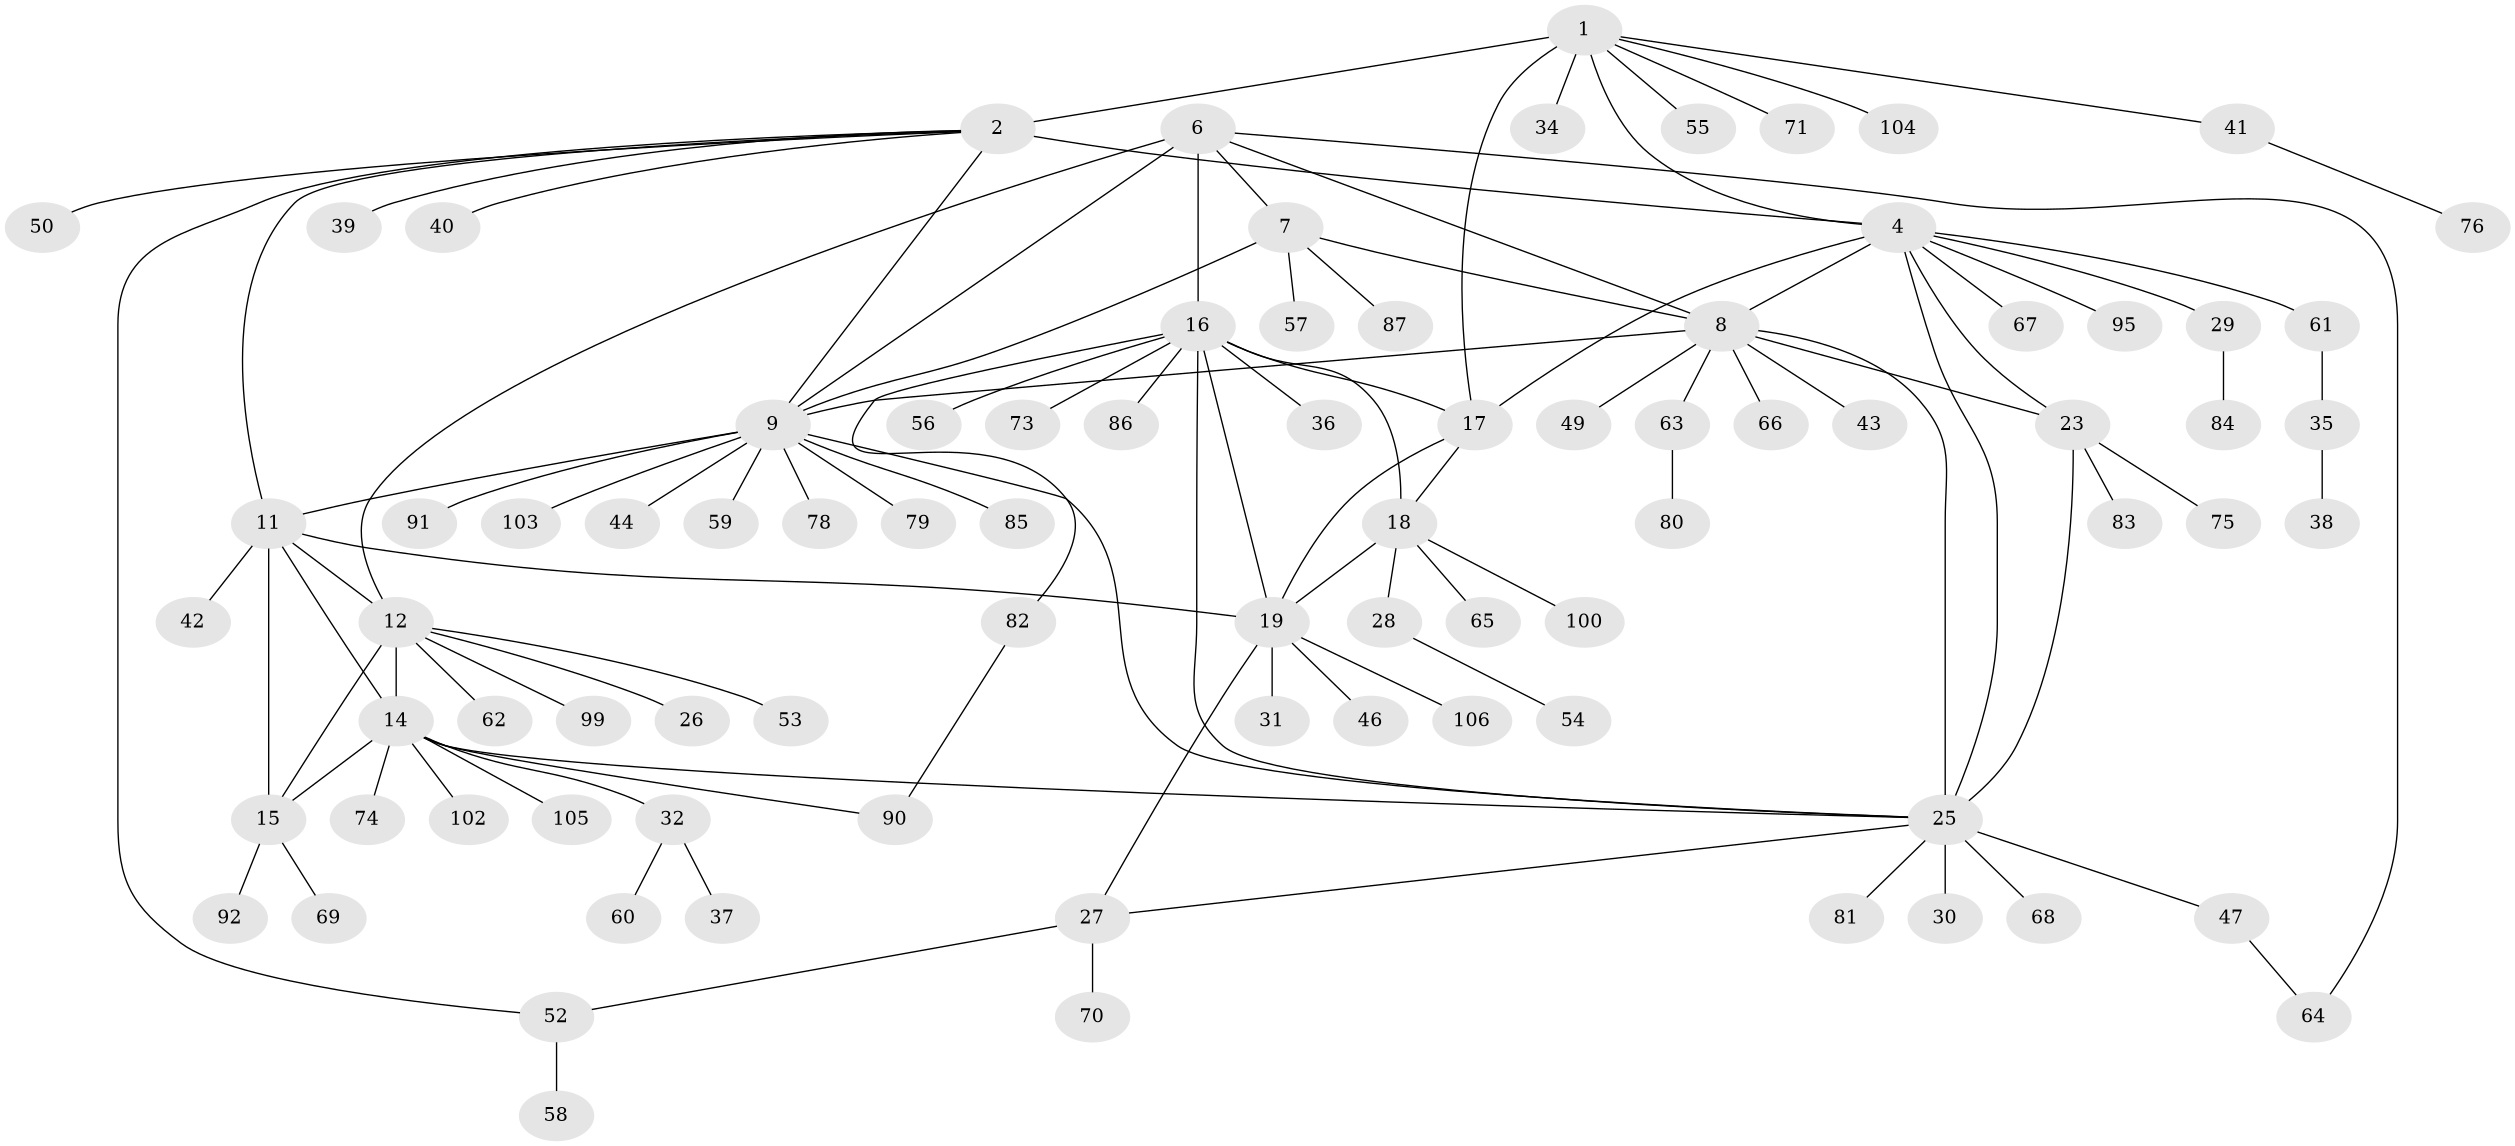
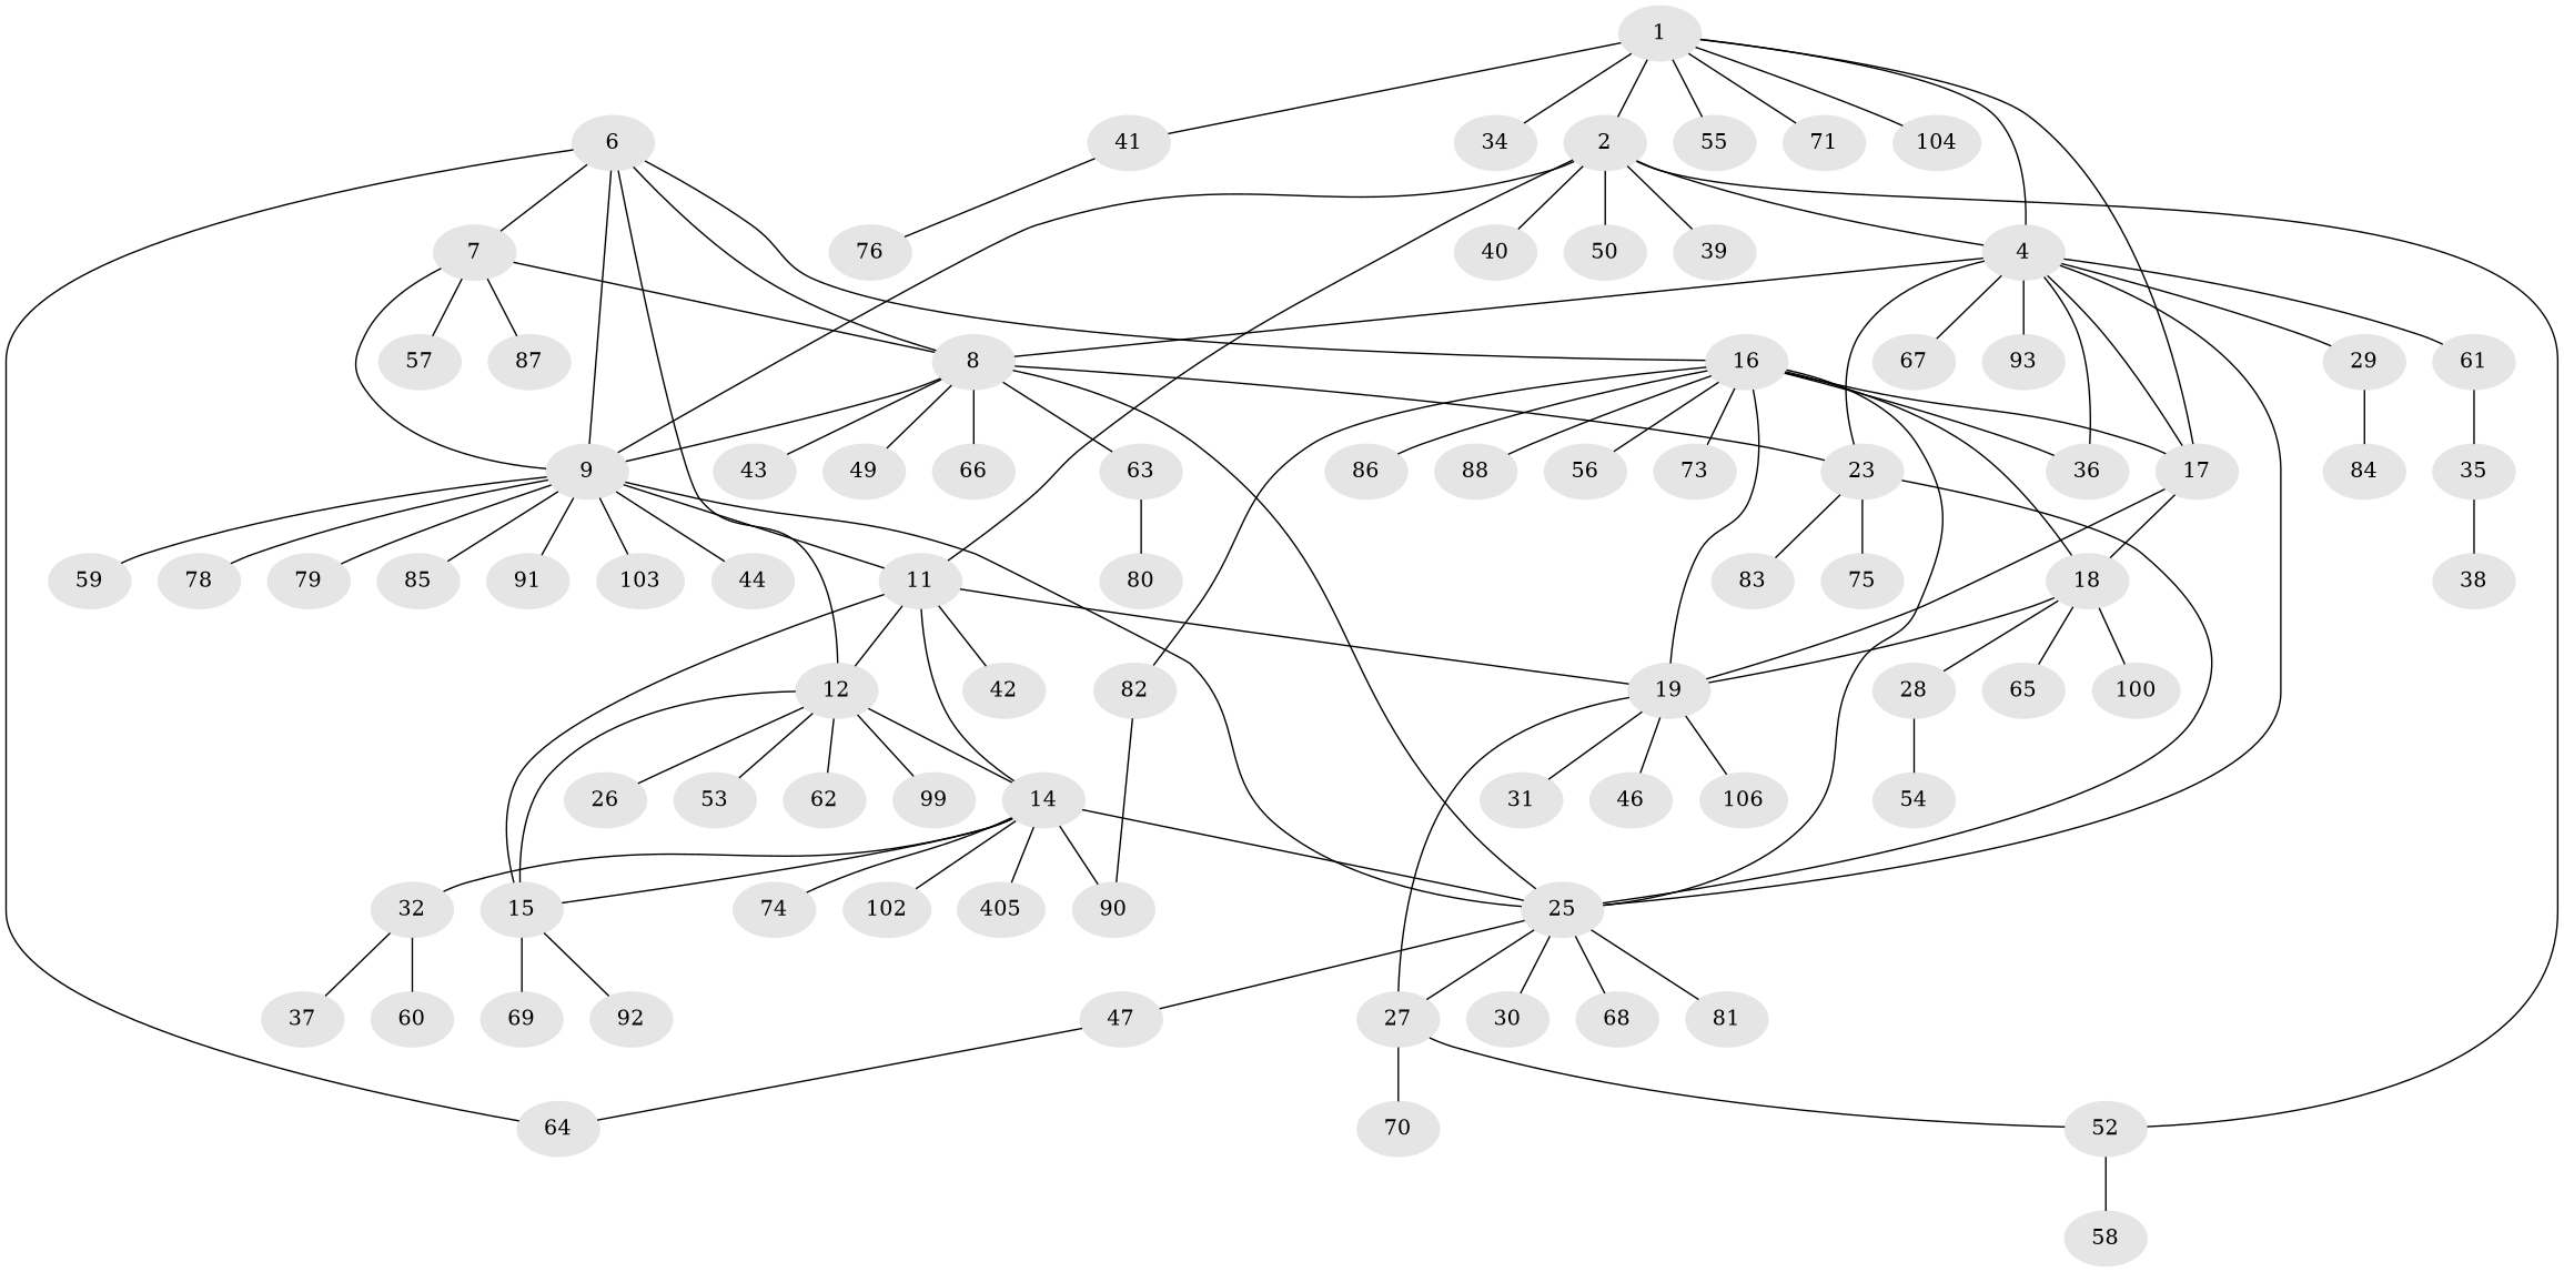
  graph {
    node [color=gray90 style=filled]
    1 [super="+3"]
    2 [super="+5"]
    4 [super="+21"]
    17 [super="+98"]
    34
    41
    55
    71
    104
    9 [super="+10"]
    11 [super="+13"]
    39
    40
    50
    52
    8 [super="+22"]
    23 [super="+24"]
    25 [super="+93"]
    29
    36
    61
    67
-   95
+   95 [label=93]
    19
    18 [super="+89"]
    76 [super="+97"]
    44
    59
    78
    79
    85
    91
    103
    12 [super="+51"]
    14 [super="+96"]
    15 [super="+77"]
    42
    58
    43
    49
    63
    66
    75
    83
    27 [super="+101"]
    30
    47
    68
    81
    84
    35 [super="+94"]
    38 [super="+45"]
    6 [super="+72"]
    7 [super="+48"]
    16 [super="+20"]
    64
    57
    87
    26
    53
    62
    99
    56
    73
    82
    86
+   88
    80
    32
    74
    90
    102
-   105
+   105 [label=405]
    69
    92
    31
    46
    106
    37
    60
    28
    65
    100
    54
    70
    1 -- 2 [weight=4]
    1 -- 4 [weight=2]
    1 -- 17
    1 -- 34
    1 -- 41
    1 -- 55
    1 -- 71
    1 -- 104
    2 -- 4 [weight=2]
    2 -- 9
    2 -- 11
    2 -- 39
    2 -- 40
    2 -- 50
    2 -- 52
    4 -- 17
    4 -- 8
    4 -- 23 [weight=2]
    4 -- 25
    4 -- 29
+   4 -- 36
    4 -- 61
    4 -- 67
    4 -- 95
    17 -- 19
    17 -- 18
    41 -- 76
    9 -- 11
    9 -- 25
    9 -- 44
    9 -- 59
    9 -- 78
    9 -- 79
    9 -- 85
    9 -- 91
    9 -- 103
    11 -- 19
    11 -- 12 [weight=2]
    11 -- 14 [weight=2]
    11 -- 15 [weight=2]
    11 -- 42
    52 -- 58
    8 -- 9 [weight=2]
    8 -- 23 [weight=2]
    8 -- 25
    8 -- 43
    8 -- 49
    8 -- 63
    8 -- 66
    23 -- 25 [weight=2]
    23 -- 75
    23 -- 83
    25 -- 27
    25 -- 30
    25 -- 47
    25 -- 68
    25 -- 81
    29 -- 84
    61 -- 35
    19 -- 27
    19 -- 31
    19 -- 46
    19 -- 106
    18 -- 19
    18 -- 28
    18 -- 65
    18 -- 100
    12 -- 14
    12 -- 15
    12 -- 26
    12 -- 53
    12 -- 62
    12 -- 99
    14 -- 25
    14 -- 15
    14 -- 32
    14 -- 74
    14 -- 90
    14 -- 102
    14 -- 105
    15 -- 69
    15 -- 92
    63 -- 80
    27 -- 52
    27 -- 70
    47 -- 64
    35 -- 38
    6 -- 9 [weight=2]
    6 -- 8
    6 -- 12
    6 -- 7
    6 -- 16
    6 -- 64
    7 -- 9 [weight=2]
    7 -- 8
    7 -- 57
    7 -- 87
    16 -- 17 [weight=2]
    16 -- 25
    16 -- 36
    16 -- 19 [weight=2]
    16 -- 18 [weight=2]
    16 -- 56
    16 -- 73
    16 -- 82
    16 -- 86
+   16 -- 88
    82 -- 90
    32 -- 37
    32 -- 60
    28 -- 54
  }
